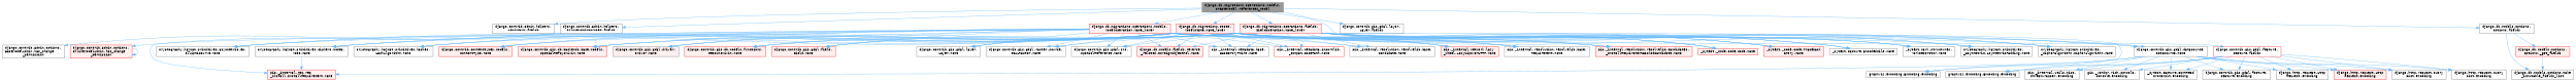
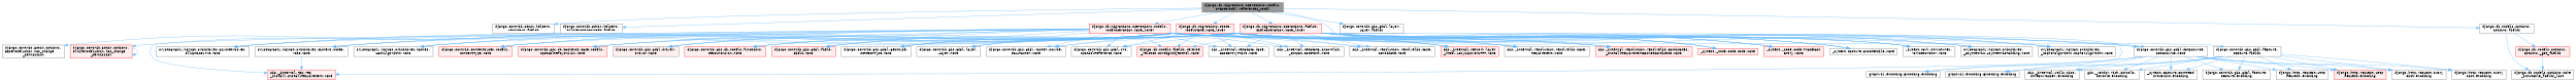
  digraph {
    fontname="DejaVu Sans Mono"
    rankdir=TB
    node [color=grey40 fillcolor=white fontname="DejaVu Sans Mono" fontsize=10 shape=box style=filled]
    edge [color=steelblue1 fontname="DejaVu Sans Mono" fontsize=10 labelfontname=Helvetica labelfontsize=10 style=solid]
    n1 [color=gray40 fillcolor=grey60 fontcolor=black height=0.2 label="django.db.migrations.operations.models.\lCreateModel.references_model" width=0.4]
    n2 [height=0.2 label="django.contrib.admin.helpers.\lAdminForm.fields" width=0.4]
    n3 [height=0.2 label="django.contrib.admin.helpers.\lInlineAdminFormSet.fields" width=0.4]
-   n4 [color=red height=0.2 label="django.contrib.gis.gdal.feature.\lFeature.fields" width=0.4]
+   n4 [height=0.2 label="django.contrib.gis.gdal.feature.\lFeature.fields" width=0.4]
    n5 [height=0.2 label="django.contrib.gis.gdal.layer.\lLayer.fields" width=0.4]
    n6 [height=0.2 label="django.db.models.options.\lOptions.fields" width=0.4]
    n7 [color=red fillcolor="#FFF0F0" height=0.2 label="django.db.migrations.operations.fields.\lFieldOperation.name_lower" width=0.4]
    n8 [color=red fillcolor="#FFF0F0" height=0.2 label="django.db.migrations.operations.models.\lModelOperation.name_lower" width=0.4]
    n9 [color=red fillcolor="#FFF0F0" height=0.2 label="django.db.migrations.state.\lModelState.name_lower" width=0.4]
    n10 [height=0.2 label="django.contrib.admin.options.\lBaseModelAdmin.has_change\l_permission" width=0.4]
    n11 [color=red fillcolor="#FFF0F0" height=0.2 label="django.contrib.admin.options.\lInlineModelAdmin.has_change\l_permission" width=0.4]
    n12 [height=0.2 label="_pytest.capture.DontRead\lFromInput.encoding" width=0.4]
    n13 [height=0.2 label="django.contrib.gis.gdal.feature.\lFeature.encoding" width=0.4]
    n14 [height=0.2 label="django.http.request.Http\lRequest.encoding" width=0.4]
    n15 [color=red fillcolor="#FFF0F0" height=0.2 label="django.http.request.Http\lRequest.encoding" width=0.4]
    n16 [height=0.2 label="django.http.request.Query\lDict.encoding" width=0.4]
    n17 [height=0.2 label="django.http.request.Query\lDict.encoding" width=0.4]
    n18 [height=0.2 label="graphviz.encoding.Encoding.encoding" width=0.4]
    n19 [height=0.2 label="graphviz.encoding.Encoding.encoding" width=0.4]
    n20 [height=0.2 label="pip._internal.utils.misc.\lStreamWrapper.encoding" width=0.4]
    n21 [height=0.2 label="gis._vendor.rich.console.\lConsole.encoding" width=0.4]
    n22 [color=red fillcolor="#FFF0F0" height=0.2 label="django.db.models.options.\lOptions._get_fields" width=0.4]
    n23 [height=0.2 label="django.db.models.options.make\l_immutable_fields_list" width=0.4]
    n24 [color=red fillcolor="#FFF0F0" height=0.2 label="_pytest._code.code.Code.name" width=0.4]
    n25 [color=red fillcolor="#FFF0F0" height=0.2 label="_pytest._code.code.Traceback\lEntry.name" width=0.4]
    n26 [height=0.2 label="_pytest.capture.EncodedFile.name" width=0.4]
    n27 [height=0.2 label="_pytest.mark.structures.\lMarkDecorator.name" width=0.4]
    n28 [height=0.2 label="cryptography.hazmat.primitives.\l_asymmetric.AsymmetricPadding.name" width=0.4]
    n29 [height=0.2 label="cryptography.hazmat.primitives.\l_cipheralgorithm.CipherAlgorithm.name" width=0.4]
    n30 [height=0.2 label="cryptography.hazmat.primitives.asymmetric.ec.\lEllipticCurve.name" width=0.4]
    n31 [height=0.2 label="cryptography.hazmat.primitives.ciphers.modes.\lMode.name" width=0.4]
    n32 [height=0.2 label="cryptography.hazmat.primitives.hashes.\lHashAlgorithm.name" width=0.4]
    n33 [color=red fillcolor="#FFF0F0" height=0.2 label="django.contrib.contenttypes.models.\lContentType.name" width=0.4]
    n34 [color=red fillcolor="#FFF0F0" height=0.2 label="django.contrib.gis.db.backends.base.models.\lSpatialRefSysMixin.name" width=0.4]
    n35 [color=red fillcolor="#FFF0F0" height=0.2 label="django.contrib.gis.db.models.functions.\lGeoFuncMixin.name" width=0.4]
    n36 [height=0.2 label="django.contrib.gis.gdal.datasource.\lDataSource.name" width=0.4]
    n37 [fillcolor="#FFF0F0" height=0.2 label="django.contrib.gis.gdal.driver.\lDriver.name" width=0.4]
    n38 [color=red fillcolor="#FFF0F0" height=0.2 label="django.contrib.gis.gdal.field.\lField.name" width=0.4]
+   n39 [height=0.2 label="django.contrib.gis.gdal.geomtype.\lOGRGeomType.name" width=0.4]
    n40 [height=0.2 label="django.contrib.gis.gdal.layer.\lLayer.name" width=0.4]
    n41 [height=0.2 label="django.contrib.gis.gdal.raster.source.\lGDALRaster.name" width=0.4]
    n42 [height=0.2 label="django.contrib.gis.gdal.srs.\lSpatialReference.name" width=0.4]
    n43 [color=red fillcolor="#FFF0F0" height=0.2 label="django.db.models.fields.reverse\l_related.ForeignObjectRel.name" width=0.4]
    n44 [height=0.2 label="pip._internal.metadata.base.\lBaseEntryPoint.name" width=0.4]
-   n45 [color=red height=0.2 label="pip._internal.metadata.importlib.\l_compat.BasePath.name" width=0.4]
-   n46 [color=red fillcolor="#FFF0F0" height=0.2 label="pip._internal.network.lazy\l_wheel.LazyZipOverHTTP.name" width=0.4]
+   n45 [height=0.2 label="pip._internal.metadata.importlib.\l_compat.BasePath.name" width=0.4]
+   n46 [color=red fillcolor="#FFF0F0" height=0.2 label="pip._internal.network.layer\l_wheel.LazyZipOverHTTP.name" width=0.4]
    n47 [color=red fillcolor="#FFF0F0" height=0.2 label="pip._internal.req.req\l_install.InstallRequirement.name" width=0.4]
    n48 [height=0.2 label="pip._internal.resolution.resolvelib.base.\lCandidate.name" width=0.4]
    n49 [height=0.2 label="pip._internal.resolution.resolvelib.base.\lRequirement.name" width=0.4]
    n50 [color=red fillcolor="#FFF0F0" height=0.2 label="pip._internal.resolution.resolvelib.candidates.\l_InstallRequirementBackedCandidate.name" width=0.4]
    n1 -> n2
    n1 -> n3
    n1 -> n4
    n1 -> n5
    n1 -> n6
    n1 -> n7
    n1 -> n8
    n1 -> n9
    n3 -> n10
    n3 -> n11
    n4 -> n12
    n4 -> n13
    n4 -> n14
    n4 -> n15
    n4 -> n16
    n4 -> n17
    n4 -> n18
    n4 -> n19
    n4 -> n20
    n4 -> n21
    n6 -> n22
    n6 -> n23
    n7 -> n24
    n7 -> n25
    n7 -> n26
    n7 -> n27
    n7 -> n28
    n7 -> n29
    n7 -> n30
    n7 -> n31
    n7 -> n32
    n7 -> n33
    n7 -> n34
    n7 -> n35
    n7 -> n36
    n7 -> n37
    n7 -> n38
+   n7 -> n39
    n7 -> n40
    n7 -> n41
    n7 -> n42
    n7 -> n43
    n7 -> n44
    n7 -> n45
    n7 -> n46
    n7 -> n47
    n7 -> n48
    n7 -> n49
    n7 -> n50
    n8 -> n24
    n8 -> n25
    n8 -> n26
    n8 -> n27
    n8 -> n28
    n8 -> n29
    n8 -> n30
    n8 -> n31
    n8 -> n32
    n8 -> n33
    n8 -> n34
    n8 -> n35
    n8 -> n36
    n8 -> n37
    n8 -> n38
+   n8 -> n39
    n8 -> n40
    n8 -> n41
    n8 -> n42
    n8 -> n43
    n8 -> n44
    n8 -> n45
    n8 -> n46
    n8 -> n47
    n8 -> n48
    n8 -> n49
    n8 -> n50
    n9 -> n24
    n9 -> n25
    n9 -> n26
    n9 -> n27
    n9 -> n28
    n9 -> n29
    n9 -> n30
    n9 -> n31
    n9 -> n32
    n9 -> n33
    n9 -> n34
    n9 -> n35
    n9 -> n36
    n9 -> n37
    n9 -> n38
+   n9 -> n39
    n9 -> n40
    n9 -> n41
    n9 -> n42
    n9 -> n43
    n9 -> n44
    n9 -> n45
    n9 -> n46
    n9 -> n48
    n9 -> n49
    n9 -> n50
    n11 -> n11
    n22 -> n23
    n31 -> n47
    n36 -> n12
    n36 -> n13
    n36 -> n14
    n36 -> n15
    n36 -> n16
    n36 -> n17
    n36 -> n18
    n36 -> n19
    n36 -> n20
    n36 -> n21
  }
